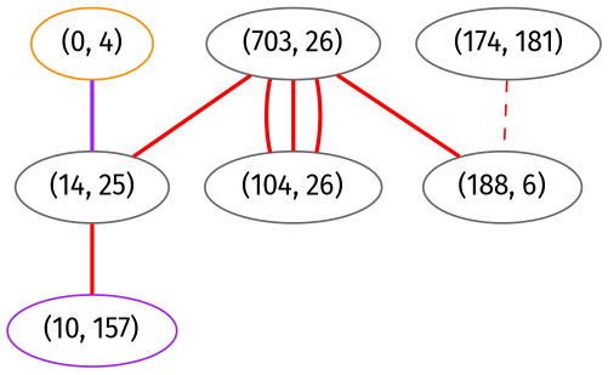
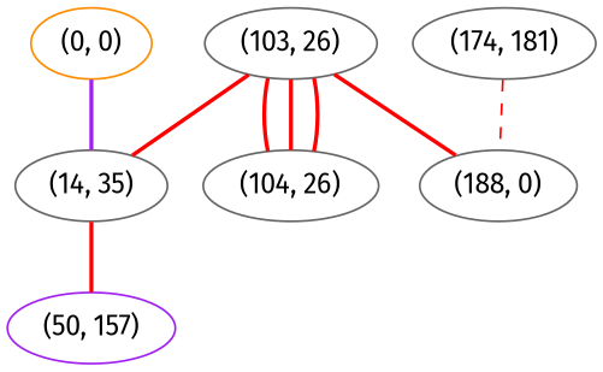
  graph {
    fontname="Fira Sans"
    node [color=gray40 fontname="Fira Sans"]
    edge [color=red fontname="Fira Sans" style=bold weight=1]
-   "(0, 0)" [color=darkorange label="(0, 4)"]
-   "(14, 25)"
-   "(10, 157)" [color=purple]
-   "(103, 26)" [label="(703, 26)"]
+   "(0, 0)" [color=darkorange]
+   "(14, 25)" [label="(14, 35)"]
+   "(10, 157)" [color=purple label="(50, 157)"]
+   "(103, 26)"
    "(104, 26)"
-   "(188, 6)"
+   "(188, 6)" [label="(188, 0)"]
    "(174, 181)"
    "(0, 0)" -- "(14, 25)" [color=purple weight=4]
    "(14, 25)" -- "(10, 157)"
    "(103, 26)" -- "(14, 25)"
    "(103, 26)" -- "(104, 26)"
    "(103, 26)" -- "(104, 26)"
    "(103, 26)" -- "(104, 26)"
    "(103, 26)" -- "(188, 6)"
    "(174, 181)" -- "(188, 6)" [style=dashed]
  }
